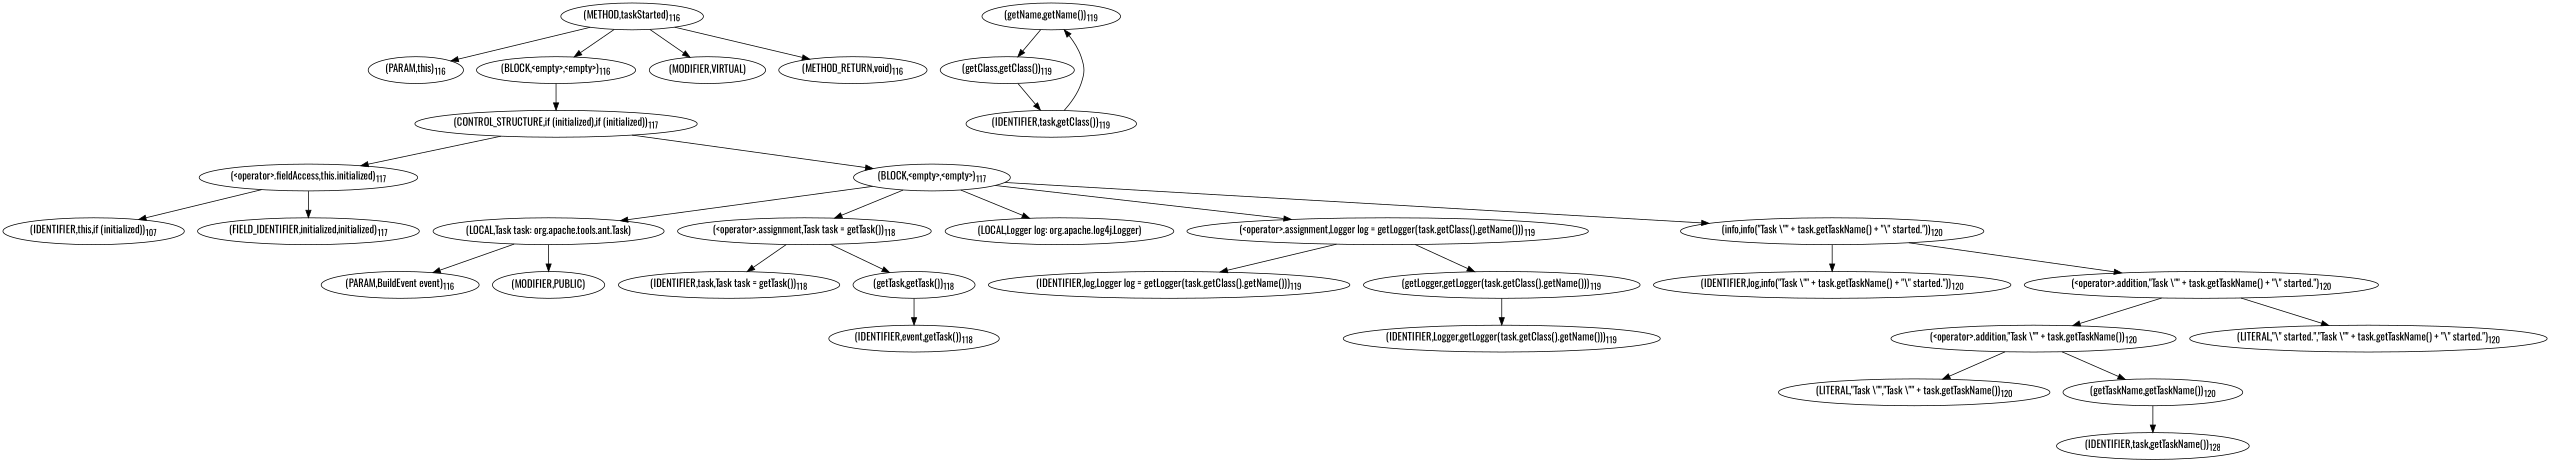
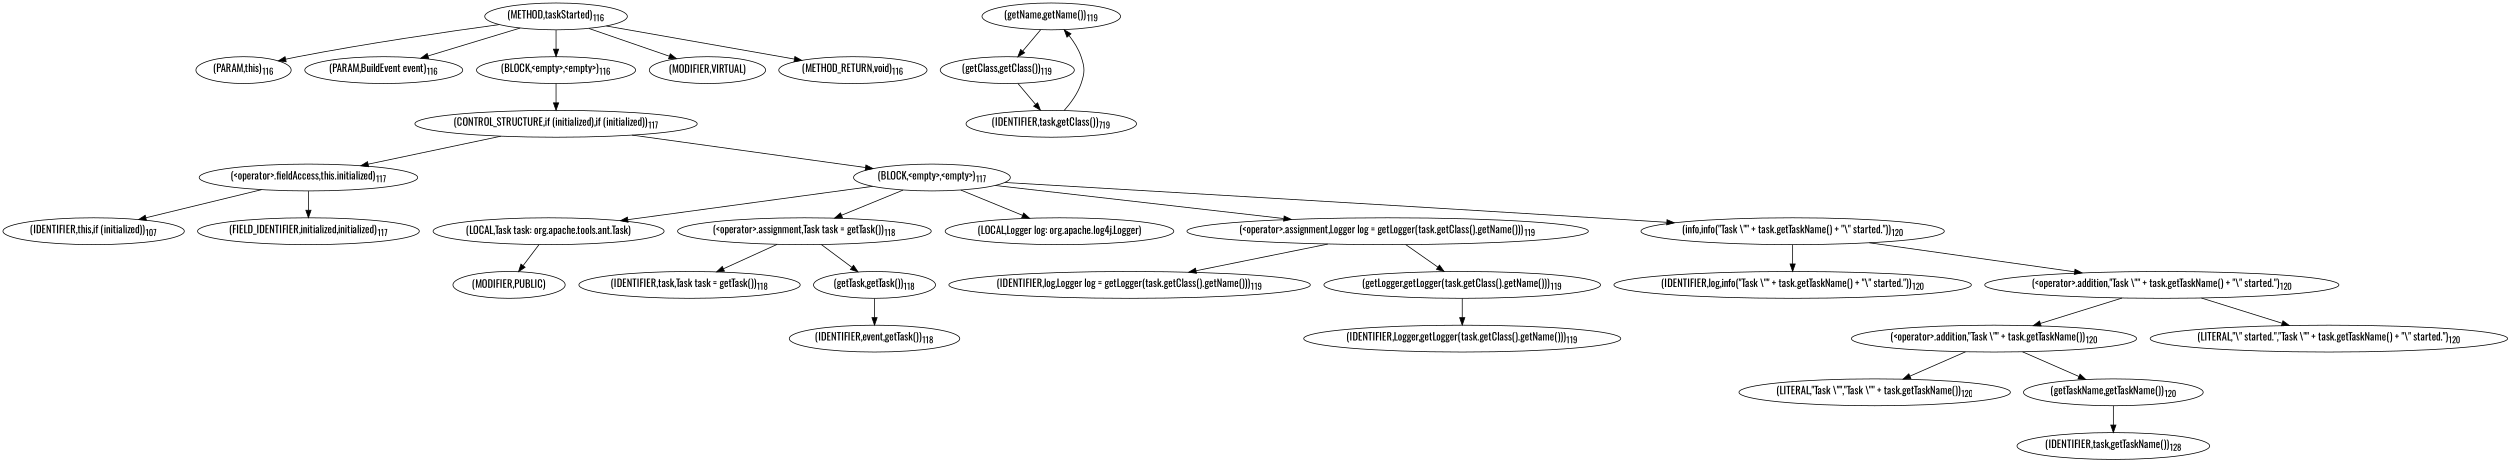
  digraph {
    fontname=Oswald
    node [fontname=Oswald]
    edge [fontname=Oswald]
    n1 [label=<(METHOD,taskStarted)<SUB>116</SUB>>]
    n2 [label=<(PARAM,this)<SUB>116</SUB>>]
    n3 [label=<(PARAM,BuildEvent event)<SUB>116</SUB>>]
    n4 [label=<(BLOCK,&lt;empty&gt;,&lt;empty&gt;)<SUB>116</SUB>>]
    n5 [label=<(MODIFIER,VIRTUAL)>]
    n6 [label=<(METHOD_RETURN,void)<SUB>116</SUB>>]
    n7 [label=<(CONTROL_STRUCTURE,if (initialized),if (initialized))<SUB>117</SUB>>]
    n8 [label=<(MODIFIER,PUBLIC)>]
    n9 [label=<(&lt;operator&gt;.fieldAccess,this.initialized)<SUB>117</SUB>>]
    n10 [label=<(BLOCK,&lt;empty&gt;,&lt;empty&gt;)<SUB>117</SUB>>]
    n11 [label=<(IDENTIFIER,this,if (initialized))<SUB>107</SUB>>]
    n12 [label=<(FIELD_IDENTIFIER,initialized,initialized)<SUB>117</SUB>>]
    n13 [label=<(LOCAL,Task task: org.apache.tools.ant.Task)>]
    n14 [label=<(&lt;operator&gt;.assignment,Task task = getTask())<SUB>118</SUB>>]
    n15 [label=<(LOCAL,Logger log: org.apache.log4j.Logger)>]
    n16 [label=<(&lt;operator&gt;.assignment,Logger log = getLogger(task.getClass().getName()))<SUB>119</SUB>>]
    n17 [label=<(info,info(&quot;Task \&quot;&quot; + task.getTaskName() + &quot;\&quot; started.&quot;))<SUB>120</SUB>>]
    n18 [label=<(IDENTIFIER,task,Task task = getTask())<SUB>118</SUB>>]
    n19 [label=<(getTask,getTask())<SUB>118</SUB>>]
    n20 [label=<(IDENTIFIER,log,Logger log = getLogger(task.getClass().getName()))<SUB>119</SUB>>]
    n21 [label=<(getLogger,getLogger(task.getClass().getName()))<SUB>119</SUB>>]
    n22 [label=<(IDENTIFIER,log,info(&quot;Task \&quot;&quot; + task.getTaskName() + &quot;\&quot; started.&quot;))<SUB>120</SUB>>]
    n23 [label=<(&lt;operator&gt;.addition,&quot;Task \&quot;&quot; + task.getTaskName() + &quot;\&quot; started.&quot;)<SUB>120</SUB>>]
    n24 [label=<(IDENTIFIER,event,getTask())<SUB>118</SUB>>]
    n25 [label=<(IDENTIFIER,Logger,getLogger(task.getClass().getName()))<SUB>119</SUB>>]
    n26 [label=<(getName,getName())<SUB>119</SUB>>]
    n27 [label=<(getClass,getClass())<SUB>119</SUB>>]
-   n28 [label=<(IDENTIFIER,task,getClass())<SUB>119</SUB>>]
+   n28 [label=<(IDENTIFIER,task,getClass())<SUB>719</SUB>>]
    n29 [label=<(&lt;operator&gt;.addition,&quot;Task \&quot;&quot; + task.getTaskName())<SUB>120</SUB>>]
    n30 [label=<(LITERAL,&quot;\&quot; started.&quot;,&quot;Task \&quot;&quot; + task.getTaskName() + &quot;\&quot; started.&quot;)<SUB>120</SUB>>]
    n31 [label=<(LITERAL,&quot;Task \&quot;&quot;,&quot;Task \&quot;&quot; + task.getTaskName())<SUB>120</SUB>>]
    n32 [label=<(getTaskName,getTaskName())<SUB>120</SUB>>]
    n33 [label=<(IDENTIFIER,task,getTaskName())<SUB>128</SUB>>]
    n1 -> n2
-   n13 -> n3
+   n1 -> n3
    n1 -> n4
    n1 -> n5
    n1 -> n6
    n4 -> n7
    n7 -> n9
    n7 -> n10
    n9 -> n11
    n9 -> n12
    n10 -> n13
    n10 -> n14
    n10 -> n15
    n10 -> n16
    n10 -> n17
    n13 -> n8
    n14 -> n18
    n14 -> n19
    n16 -> n20
    n16 -> n21
    n17 -> n22
    n17 -> n23
    n19 -> n24
    n21 -> n25
    n23 -> n29
    n23 -> n30
    n26 -> n27
    n27 -> n28
    n28 -> n26
    n29 -> n31
    n29 -> n32
    n32 -> n33
  }
